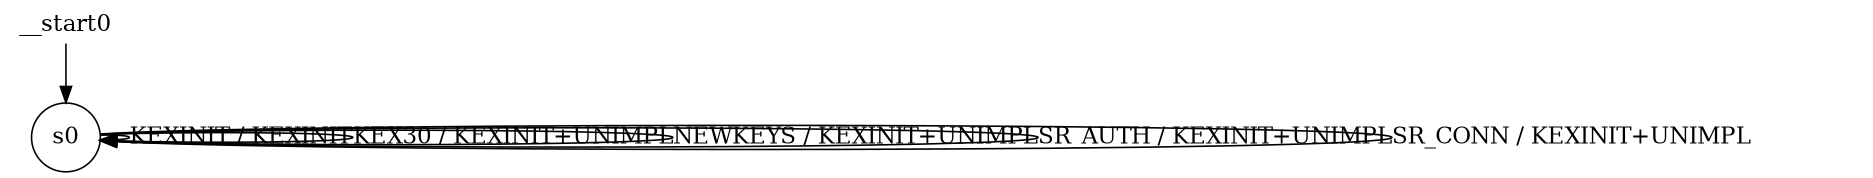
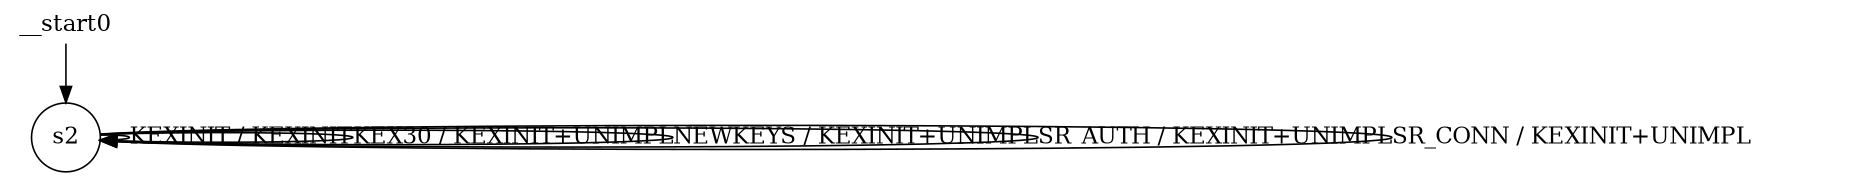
  digraph {
-   n1 [label=s0 shape=circle]
+   n1 [label=s2 shape=circle]
    __start0 [height=0 shape=none width=0]
    n1 -> n1 [label="KEXINIT / KEXINIT"]
    n1 -> n1 [label="KEX30 / KEXINIT+UNIMPL"]
    n1 -> n1 [label="NEWKEYS / KEXINIT+UNIMPL"]
    n1 -> n1 [label="SR_AUTH / KEXINIT+UNIMPL"]
    n1 -> n1 [label="SR_CONN / KEXINIT+UNIMPL"]
    __start0 -> n1
  }
